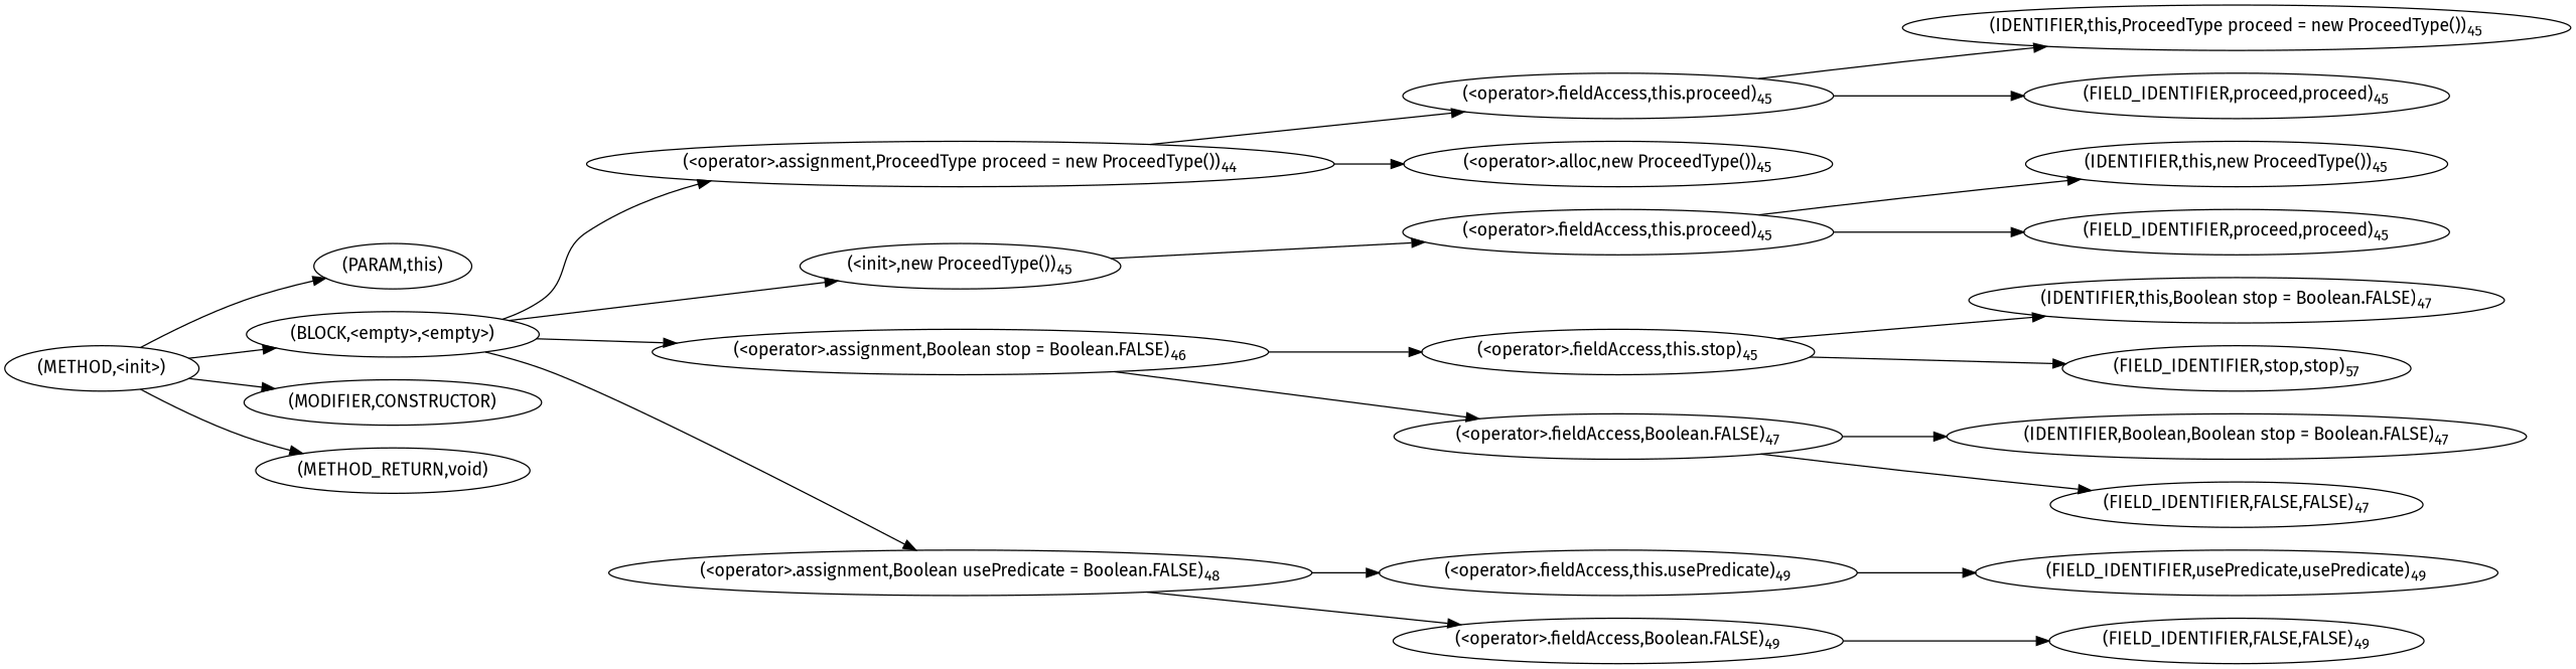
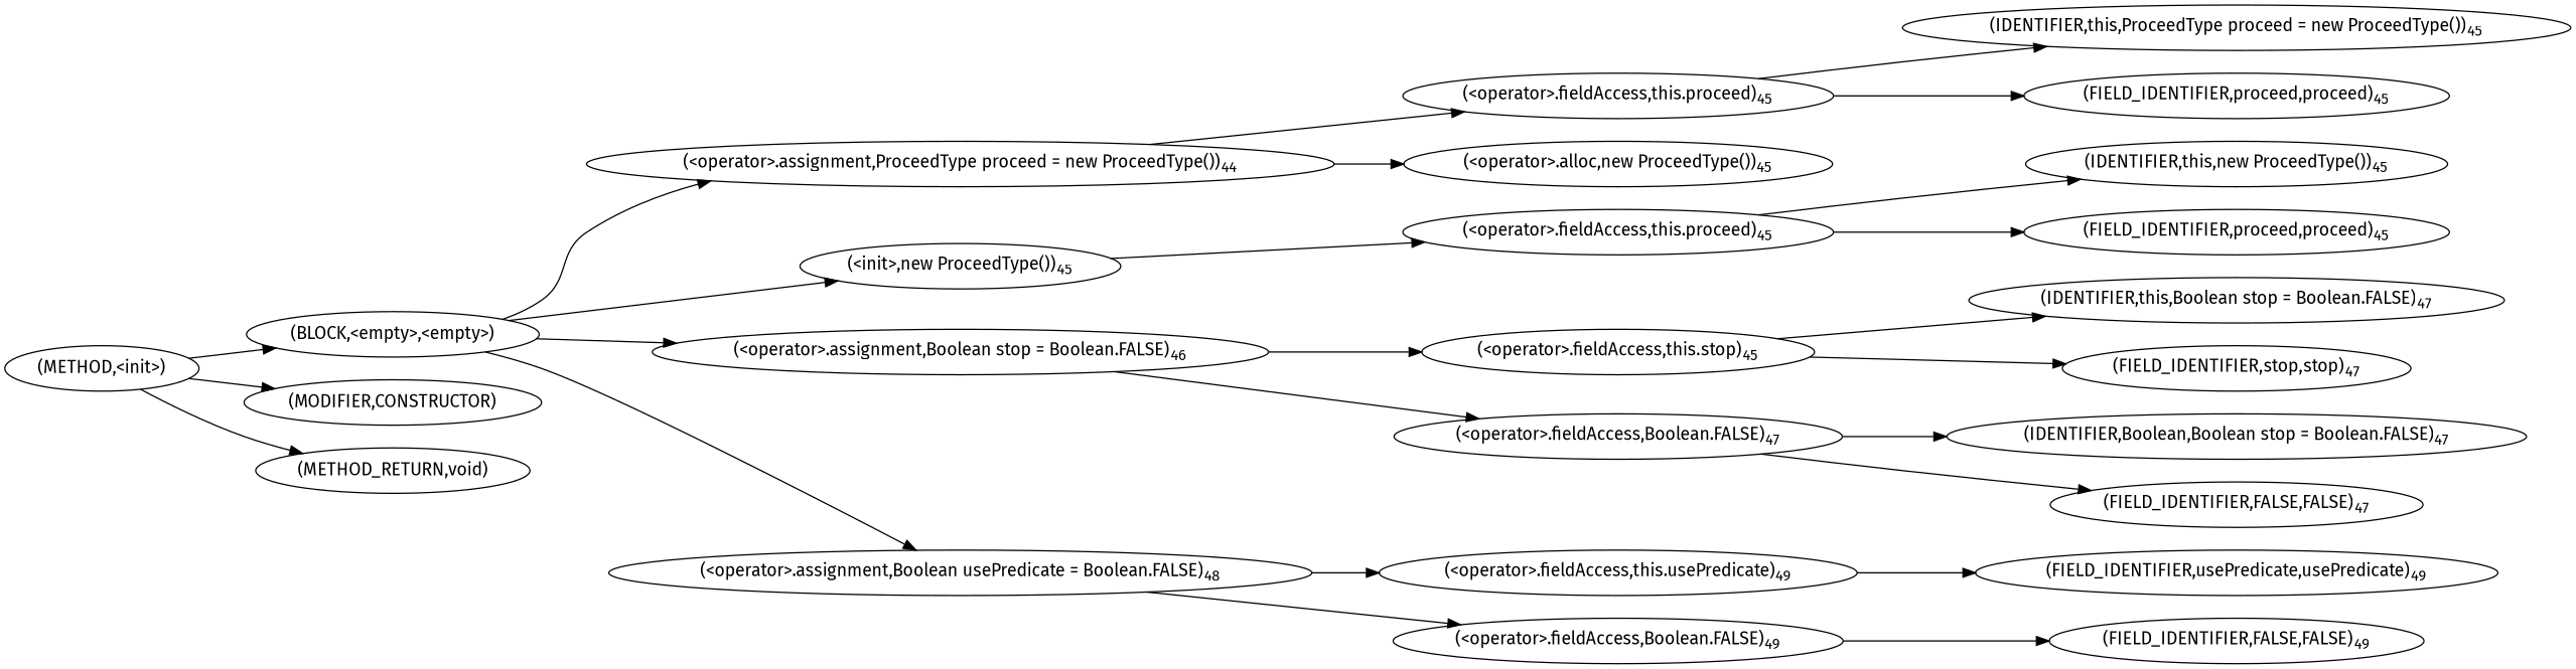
  digraph {
    fontname="Fira Sans"
    rankdir=LR
    node [fontname="Fira Sans"]
    edge [fontname="Fira Sans"]
    n1 [label=<(METHOD,&lt;init&gt;)>]
-   n2 [label=<(PARAM,this)>]
    n3 [label=<(BLOCK,&lt;empty&gt;,&lt;empty&gt;)>]
    n4 [label=<(MODIFIER,CONSTRUCTOR)>]
    n5 [label=<(METHOD_RETURN,void)>]
    n6 [label=<(&lt;operator&gt;.assignment,ProceedType proceed = new ProceedType())<SUB>44</SUB>>]
    n7 [label=<(&lt;init&gt;,new ProceedType())<SUB>45</SUB>>]
    n8 [label=<(&lt;operator&gt;.assignment,Boolean stop = Boolean.FALSE)<SUB>46</SUB>>]
    n9 [label=<(&lt;operator&gt;.assignment,Boolean usePredicate = Boolean.FALSE)<SUB>48</SUB>>]
    n10 [label=<(&lt;operator&gt;.fieldAccess,this.proceed)<SUB>45</SUB>>]
    n11 [label=<(&lt;operator&gt;.alloc,new ProceedType())<SUB>45</SUB>>]
    n12 [label=<(&lt;operator&gt;.fieldAccess,this.proceed)<SUB>45</SUB>>]
    n13 [label=<(&lt;operator&gt;.fieldAccess,this.stop)<SUB>45</SUB>>]
    n14 [label=<(&lt;operator&gt;.fieldAccess,Boolean.FALSE)<SUB>47</SUB>>]
    n15 [label=<(&lt;operator&gt;.fieldAccess,this.usePredicate)<SUB>49</SUB>>]
    n16 [label=<(&lt;operator&gt;.fieldAccess,Boolean.FALSE)<SUB>49</SUB>>]
    n17 [label=<(IDENTIFIER,this,ProceedType proceed = new ProceedType())<SUB>45</SUB>>]
    n18 [label=<(FIELD_IDENTIFIER,proceed,proceed)<SUB>45</SUB>>]
    n19 [label=<(IDENTIFIER,this,new ProceedType())<SUB>45</SUB>>]
    n20 [label=<(FIELD_IDENTIFIER,proceed,proceed)<SUB>45</SUB>>]
    n21 [label=<(IDENTIFIER,this,Boolean stop = Boolean.FALSE)<SUB>47</SUB>>]
-   n22 [label=<(FIELD_IDENTIFIER,stop,stop)<SUB>57</SUB>>]
+   n22 [label=<(FIELD_IDENTIFIER,stop,stop)<SUB>47</SUB>>]
    n23 [label=<(IDENTIFIER,Boolean,Boolean stop = Boolean.FALSE)<SUB>47</SUB>>]
    n24 [label=<(FIELD_IDENTIFIER,FALSE,FALSE)<SUB>47</SUB>>]
    n25 [label=<(FIELD_IDENTIFIER,usePredicate,usePredicate)<SUB>49</SUB>>]
    n26 [label=<(FIELD_IDENTIFIER,FALSE,FALSE)<SUB>49</SUB>>]
-   n1 -> n2
    n1 -> n3
    n1 -> n4
    n1 -> n5
    n3 -> n6
    n3 -> n7
    n3 -> n8
    n3 -> n9
    n6 -> n10
    n6 -> n11
    n7 -> n12
    n8 -> n13
    n8 -> n14
    n9 -> n15
    n9 -> n16
    n10 -> n17
    n10 -> n18
    n12 -> n19
    n12 -> n20
    n13 -> n21
    n13 -> n22
    n14 -> n23
    n14 -> n24
    n15 -> n25
    n16 -> n26
  }
